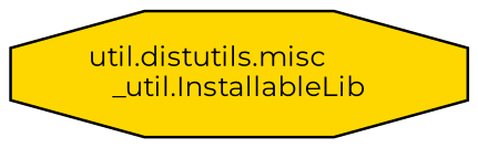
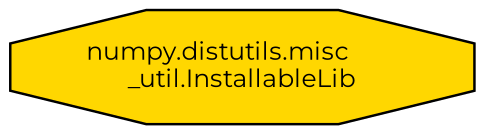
  digraph {
    rankdir=LR
    fontname=Montserrat
-   n1 [color=black fillcolor=gold fontname=Montserrat fontsize=10 height=0.2 label="util.distutils.misc\l_util.InstallableLib" shape=octagon style=filled width=0.4]
+   n1 [color=black fillcolor=gold fontname=Montserrat fontsize=10 height=0.2 label="numpy.distutils.misc\l_util.InstallableLib" shape=octagon style=filled width=0.4]
  }
